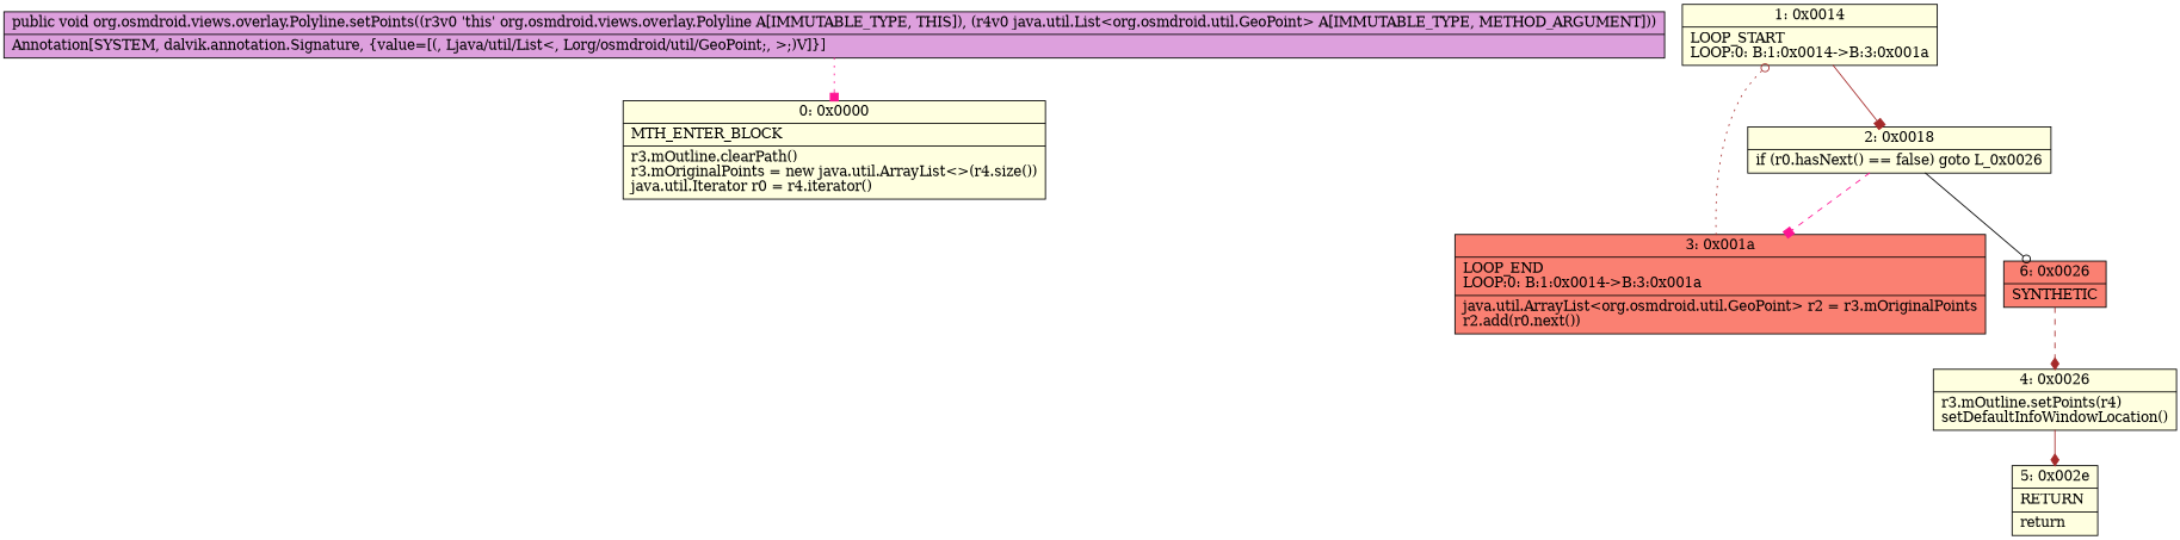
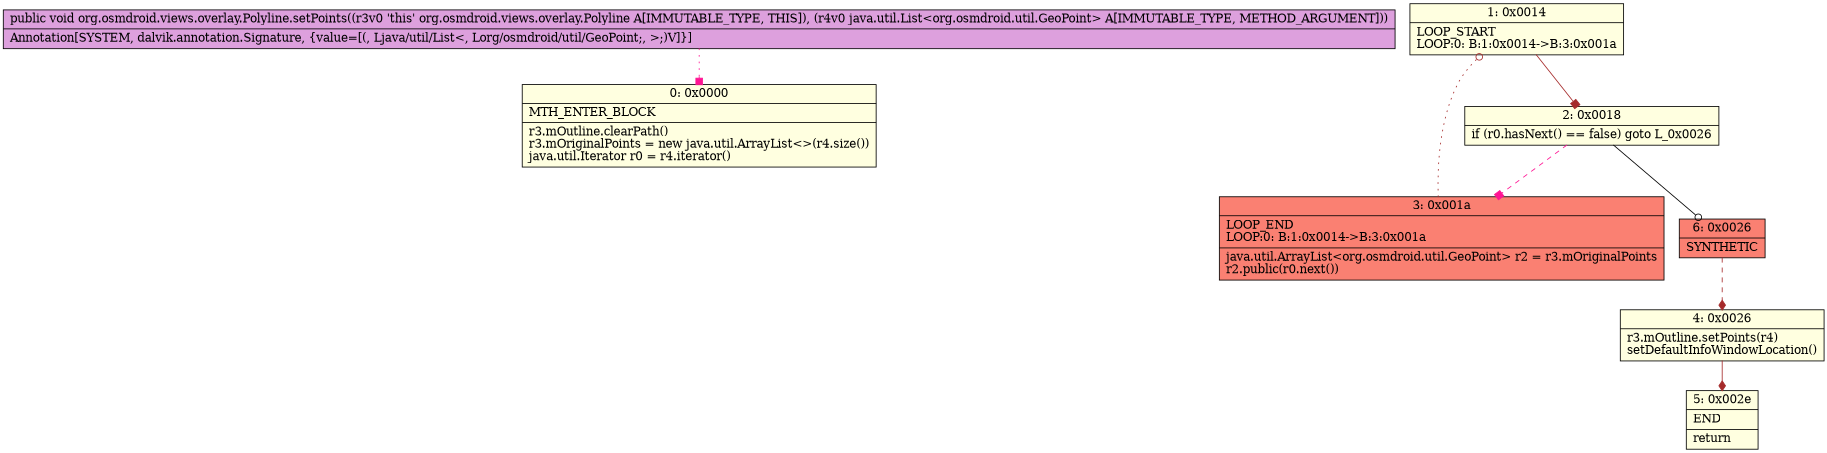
  digraph {
    node [fillcolor=lightyellow shape=record style=filled]
    edge [arrowhead=box color=brown style=solid]
    n1 [label="{0\:\ 0x0000|MTH_ENTER_BLOCK\l|r3.mOutline.clearPath()\lr3.mOriginalPoints = new java.util.ArrayList\<\>(r4.size())\ljava.util.Iterator r0 = r4.iterator()\l}"]
    n2 [label="{1\:\ 0x0014|LOOP_START\lLOOP:0: B:1:0x0014\-\>B:3:0x001a\l}"]
    n3 [label="{2\:\ 0x0018|if (r0.hasNext() == false) goto L_0x0026\l}"]
-   n4 [fillcolor=salmon label="{3\:\ 0x001a|LOOP_END\lLOOP:0: B:1:0x0014\-\>B:3:0x001a\l|java.util.ArrayList\<org.osmdroid.util.GeoPoint\> r2 = r3.mOriginalPoints\lr2.add(r0.next())\l}"]
+   n4 [fillcolor=salmon label="{3\:\ 0x001a|LOOP_END\lLOOP:0: B:1:0x0014\-\>B:3:0x001a\l|java.util.ArrayList\<org.osmdroid.util.GeoPoint\> r2 = r3.mOriginalPoints\lr2.public(r0.next())\l}"]
    n5 [fillcolor=salmon label="{6\:\ 0x0026|SYNTHETIC\l}"]
    n6 [label="{4\:\ 0x0026|r3.mOutline.setPoints(r4)\lsetDefaultInfoWindowLocation()\l}"]
-   n7 [label="{5\:\ 0x002e|RETURN\l|return\l}"]
+   n7 [label="{5\:\ 0x002e|END\l|return\l}"]
    n8 [fillcolor=plum label="{public void org.osmdroid.views.overlay.Polyline.setPoints((r3v0 'this' org.osmdroid.views.overlay.Polyline A[IMMUTABLE_TYPE, THIS]), (r4v0 java.util.List\<org.osmdroid.util.GeoPoint\> A[IMMUTABLE_TYPE, METHOD_ARGUMENT]))  | Annotation[SYSTEM, dalvik.annotation.Signature, \{value=[(, Ljava\/util\/List\<, Lorg\/osmdroid\/util\/GeoPoint;, \>;)V]\}]\l}"]
    n2 -> n3
    n3 -> n4 [color=deeppink style=dashed]
    n3 -> n5 [arrowhead=odot color=black]
    n4 -> n2 [arrowhead=odot style=dotted]
    n5 -> n6 [arrowhead=diamond style=dashed]
    n6 -> n7 [arrowhead=diamond]
    n8 -> n1 [color=deeppink style=dotted]
  }
